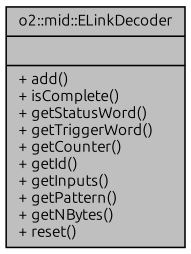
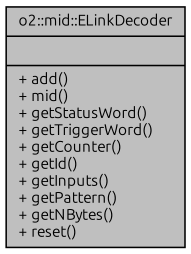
  digraph {
    fontname=Ubuntu
-   n1 [color=black fillcolor=grey75 fontcolor=black fontname=Ubuntu fontsize=10 height=0.2 label="{o2::mid::ELinkDecoder\n||+ add()\l+ isComplete()\l+ getStatusWord()\l+ getTriggerWord()\l+ getCounter()\l+ getId()\l+ getInputs()\l+ getPattern()\l+ getNBytes()\l+ reset()\l}" shape=record style=filled width=0.4]
+   n1 [color=black fillcolor=grey75 fontcolor=black fontname=Ubuntu fontsize=10 height=0.2 label="{o2::mid::ELinkDecoder\n||+ add()\l+ mid()\l+ getStatusWord()\l+ getTriggerWord()\l+ getCounter()\l+ getId()\l+ getInputs()\l+ getPattern()\l+ getNBytes()\l+ reset()\l}" shape=record style=filled width=0.4]
  }
